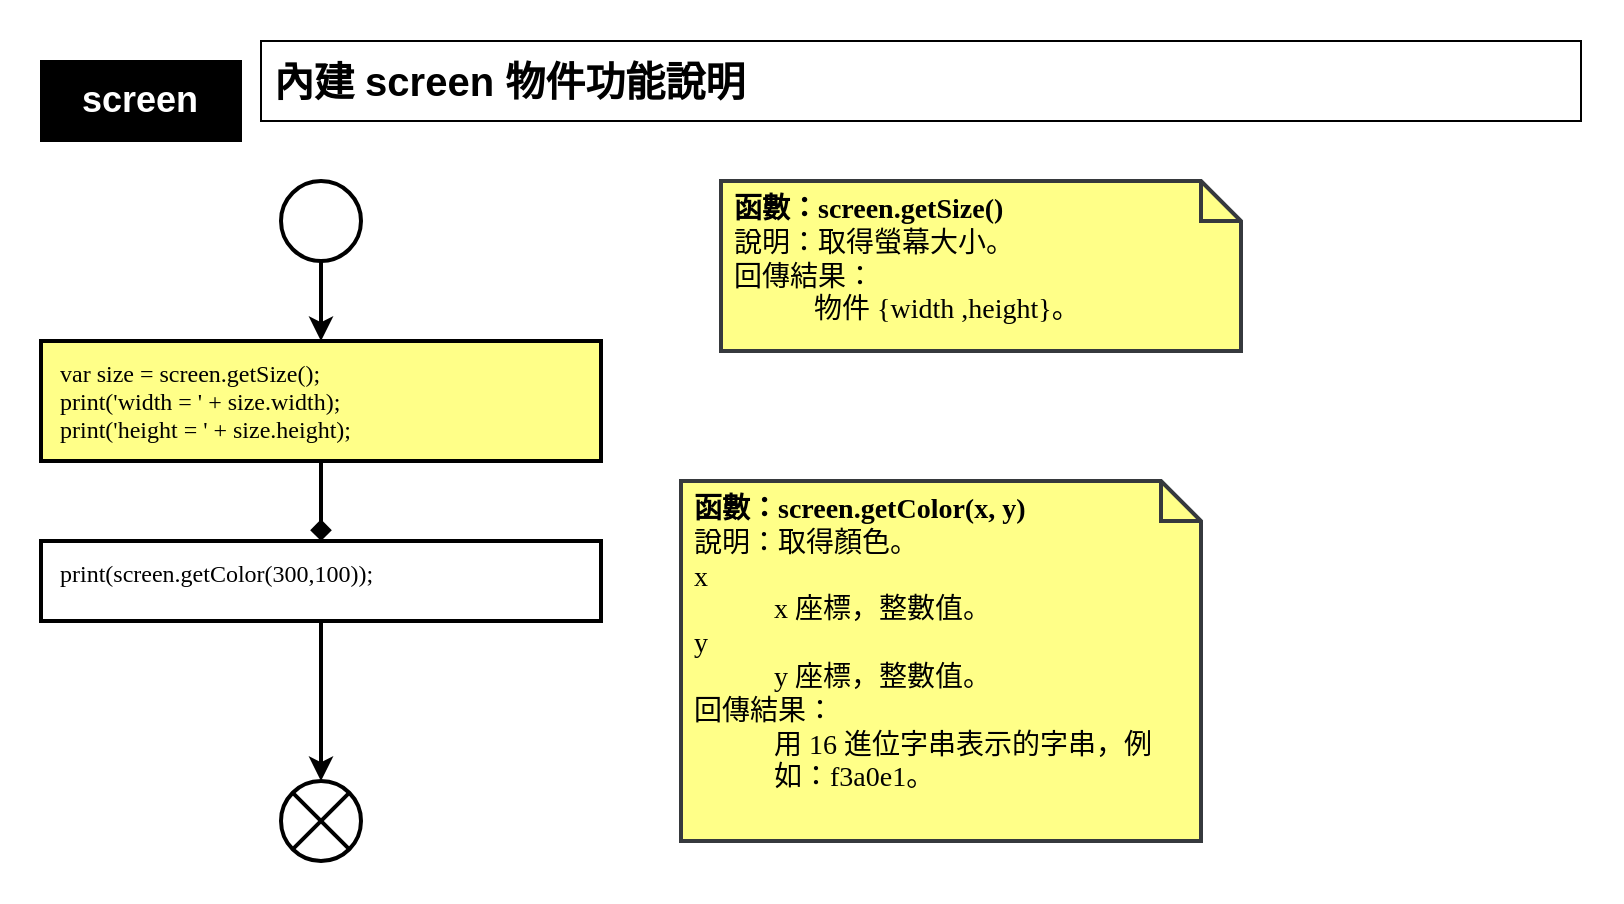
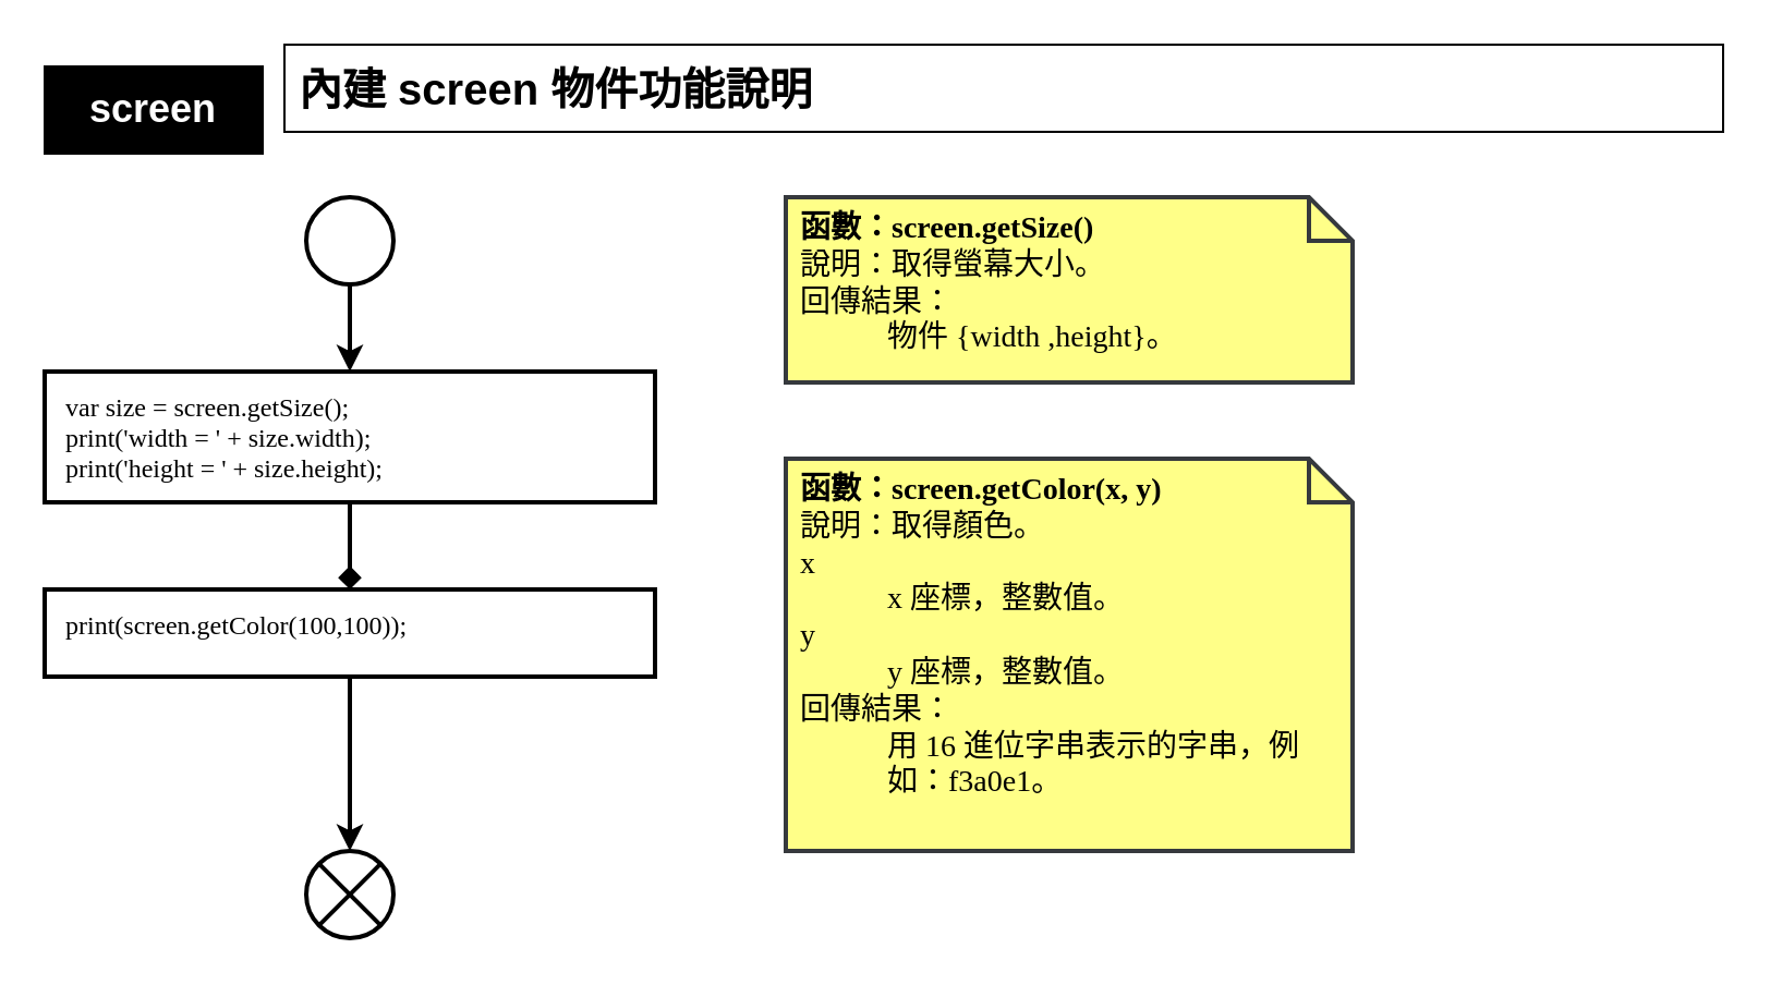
  <mxCell id="0" />
  <mxCell id="1" parent="0" />
  <mxCell id="2" style="edgeStyle=orthogonalEdgeStyle;rounded=1;sketch=0;orthogonalLoop=1;jettySize=auto;html=1;fontFamily=Courier New;fontSize=12;strokeWidth=2;entryX=0.5;entryY=0;entryDx=0;entryDy=0;entryPerimeter=0;exitX=0.5;exitY=1;exitDx=0;exitDy=0;" parent="1" source="3" target="5" edge="1"><mxGeometry relative="1" as="geometry"><mxPoint x="150" y="30" as="sourcePoint" /><mxPoint x="150" y="90" as="targetPoint" /></mxGeometry></mxCell>
  <mxCell id="3" value="" style="ellipse;fontStyle=0;fontSize=12;sketch=0;rounded=1;align=left;fontFamily=Iosevka Fixed;strokeWidth=2;shadow=0;html=0;" parent="1" vertex="1"><mxGeometry x="140" y="90" width="40" height="40" as="geometry" /></mxCell>
  <mxCell id="4" style="edgeStyle=orthogonalEdgeStyle;rounded=0;orthogonalLoop=1;jettySize=auto;html=1;entryX=0.5;entryY=0;entryDx=0;entryDy=0;strokeWidth=2;fontFamily=Iosevka Fixed;fontStyle=0;endArrow=diamond;" parent="1" source="5" target="12" edge="1"><mxGeometry relative="1" as="geometry"><mxPoint x="160" y="270" as="targetPoint" /></mxGeometry></mxCell>
- <mxCell id="5" value="var size = screen.getSize();&#10;print('width = ' + size.width);&#10;print('height = ' + size.height);" style="fontSize=12;fontStyle=0;sketch=0;rounded=0;fontFamily=Iosevka Fixed;align=left;strokeWidth=2;arcSize=7;shadow=0;html=0;spacingLeft=5;verticalAlign=top;spacingTop=0;spacing=5;fillColor=#ffff88;" parent="1" vertex="1"><mxGeometry x="20" y="170" width="280" height="60" as="geometry" /></mxCell>
+ <mxCell id="5" value="var size = screen.getSize();&#10;print('width = ' + size.width);&#10;print('height = ' + size.height);" style="fontSize=12;fontStyle=0;sketch=0;rounded=0;fontFamily=Iosevka Fixed;align=left;strokeWidth=2;arcSize=7;shadow=0;html=0;spacingLeft=5;verticalAlign=top;spacingTop=0;spacing=5;" parent="1" vertex="1"><mxGeometry x="20" y="170" width="280" height="60" as="geometry" /></mxCell>
  <mxCell id="6" value="" style="shape=sumEllipse;perimeter=ellipsePerimeter;backgroundOutline=1;fontStyle=0;fontSize=16;sketch=0;rounded=1;fontFamily=Iosevka Fixed;align=left;strokeWidth=2;shadow=0;html=0;" parent="1" vertex="1"><mxGeometry x="140" y="390" width="40" height="40" as="geometry" /></mxCell>
  <mxCell id="7" value="內建 screen 物件功能說明" style="text;html=1;strokeColor=default;fillColor=none;align=left;verticalAlign=middle;whiteSpace=wrap;rounded=0;spacingLeft=5;strokeWidth=1;fontSize=20;movable=1;resizable=1;rotatable=1;deletable=1;editable=1;connectable=1;fontStyle=1" parent="1" vertex="1"><mxGeometry x="130" y="20" width="660" height="40" as="geometry" /></mxCell>
  <mxCell id="8" value="screen" style="rounded=0;whiteSpace=wrap;html=1;fillColor=#000000;fontColor=#FFFFFF;fontSize=18;fontStyle=1;strokeWidth=1;movable=1;resizable=1;rotatable=1;deletable=1;editable=1;connectable=1;" parent="1" vertex="1"><mxGeometry x="20" y="30" width="100" height="40" as="geometry" /></mxCell>
  <mxCell id="9" value="&lt;font style=&quot;font-size: 14px;&quot;&gt;&lt;b style=&quot;&quot;&gt;&lt;font style=&quot;font-size: 14px;&quot;&gt;函數：screen.getSize()&lt;/font&gt;&lt;/b&gt;&lt;br&gt;說明：取得螢幕大小&lt;/font&gt;&lt;span style=&quot;background-color: initial;&quot;&gt;&lt;font style=&quot;font-size: 14px;&quot;&gt;。&lt;br&gt;回傳結果：&lt;br&gt;&lt;/font&gt;&lt;/span&gt;&lt;blockquote style=&quot;margin: 0 0 0 40px; border: none; padding: 0px;&quot;&gt;&lt;span style=&quot;background-color: initial;&quot;&gt;&lt;font style=&quot;font-size: 14px;&quot;&gt;物件 {width ,height}。&lt;/font&gt;&lt;/span&gt;&lt;/blockquote&gt;" style="shape=note;strokeWidth=2;fontSize=14;size=20;whiteSpace=wrap;html=1;fillColor=#ffff88;strokeColor=#36393d;align=left;spacingLeft=5;verticalAlign=top;fontFamily=Tahoma;" parent="1" vertex="1"><mxGeometry x="360" y="90" width="260" height="85" as="geometry" /></mxCell>
- <mxCell id="10" value="&lt;font style=&quot;font-size: 14px;&quot;&gt;&lt;b style=&quot;&quot;&gt;&lt;font style=&quot;font-size: 14px;&quot;&gt;函數：screen.getColor(x, y)&lt;/font&gt;&lt;/b&gt;&lt;br&gt;說明：取得顏色。&lt;br&gt;&lt;/font&gt;x&lt;br&gt;&lt;blockquote style=&quot;margin: 0px 0px 0px 40px; border: none; padding: 0px;&quot;&gt;&lt;span style=&quot;background-color: initial;&quot;&gt;x 座標，整數值。&lt;/span&gt;&lt;br&gt;&lt;/blockquote&gt;&lt;blockquote style=&quot;margin: 0px 0px 0px 40px; border: none; padding: 0px;&quot;&gt;&lt;/blockquote&gt;&lt;span style=&quot;background-color: initial;&quot;&gt;y&lt;/span&gt;&lt;br&gt;&lt;blockquote style=&quot;margin: 0px 0px 0px 40px; border: none; padding: 0px;&quot;&gt;&lt;span style=&quot;background-color: initial;&quot;&gt;y 座標，整數值。&lt;/span&gt;&lt;/blockquote&gt;&lt;span style=&quot;background-color: initial;&quot;&gt;&lt;font style=&quot;font-size: 14px;&quot;&gt;回傳結果：&lt;br&gt;&lt;/font&gt;&lt;/span&gt;&lt;blockquote style=&quot;margin: 0 0 0 40px; border: none; padding: 0px;&quot;&gt;&lt;span style=&quot;background-color: initial;&quot;&gt;&lt;font style=&quot;font-size: 14px;&quot;&gt;用 16 進位字串表示的字串，例如：f3a0e1。&lt;/font&gt;&lt;/span&gt;&lt;/blockquote&gt;" style="shape=note;strokeWidth=2;fontSize=14;size=20;whiteSpace=wrap;html=1;fillColor=#ffff88;strokeColor=#36393d;align=left;spacingLeft=5;verticalAlign=top;fontFamily=Tahoma;" vertex="1" parent="1"><mxGeometry x="340" y="240" width="260" height="180" as="geometry" /></mxCell>
+ <mxCell id="10" value="&lt;font style=&quot;font-size: 14px;&quot;&gt;&lt;b style=&quot;&quot;&gt;&lt;font style=&quot;font-size: 14px;&quot;&gt;函數：screen.getColor(x, y)&lt;/font&gt;&lt;/b&gt;&lt;br&gt;說明：取得顏色。&lt;br&gt;&lt;/font&gt;x&lt;br&gt;&lt;blockquote style=&quot;margin: 0px 0px 0px 40px; border: none; padding: 0px;&quot;&gt;&lt;span style=&quot;background-color: initial;&quot;&gt;x 座標，整數值。&lt;/span&gt;&lt;br&gt;&lt;/blockquote&gt;&lt;blockquote style=&quot;margin: 0px 0px 0px 40px; border: none; padding: 0px;&quot;&gt;&lt;/blockquote&gt;&lt;span style=&quot;background-color: initial;&quot;&gt;y&lt;/span&gt;&lt;br&gt;&lt;blockquote style=&quot;margin: 0px 0px 0px 40px; border: none; padding: 0px;&quot;&gt;&lt;span style=&quot;background-color: initial;&quot;&gt;y 座標，整數值。&lt;/span&gt;&lt;/blockquote&gt;&lt;span style=&quot;background-color: initial;&quot;&gt;&lt;font style=&quot;font-size: 14px;&quot;&gt;回傳結果：&lt;br&gt;&lt;/font&gt;&lt;/span&gt;&lt;blockquote style=&quot;margin: 0 0 0 40px; border: none; padding: 0px;&quot;&gt;&lt;span style=&quot;background-color: initial;&quot;&gt;&lt;font style=&quot;font-size: 14px;&quot;&gt;用 16 進位字串表示的字串，例如：f3a0e1。&lt;/font&gt;&lt;/span&gt;&lt;/blockquote&gt;" style="shape=note;strokeWidth=2;fontSize=14;size=20;whiteSpace=wrap;html=1;fillColor=#ffff88;strokeColor=#36393d;align=left;spacingLeft=5;verticalAlign=top;fontFamily=Tahoma;" vertex="1" parent="1"><mxGeometry x="360" y="210" width="260" height="180" as="geometry" /></mxCell>
  <mxCell id="11" style="edgeStyle=orthogonalEdgeStyle;rounded=0;orthogonalLoop=1;jettySize=auto;html=1;entryX=0.5;entryY=0;entryDx=0;entryDy=0;strokeWidth=2;" edge="1" parent="1" source="12" target="6"><mxGeometry relative="1" as="geometry" /></mxCell>
- <mxCell id="12" value="print(screen.getColor(300,100));" style="fontSize=12;fontStyle=0;sketch=0;rounded=0;fontFamily=Iosevka Fixed;align=left;strokeWidth=2;arcSize=7;shadow=0;html=0;spacingLeft=5;verticalAlign=top;spacingTop=0;spacing=5;" vertex="1" parent="1"><mxGeometry x="20" y="270" width="280" height="40" as="geometry" /></mxCell>
+ <mxCell id="12" value="print(screen.getColor(100,100));" style="fontSize=12;fontStyle=0;sketch=0;rounded=0;fontFamily=Iosevka Fixed;align=left;strokeWidth=2;arcSize=7;shadow=0;html=0;spacingLeft=5;verticalAlign=top;spacingTop=0;spacing=5;" vertex="1" parent="1"><mxGeometry x="20" y="270" width="280" height="40" as="geometry" /></mxCell>
